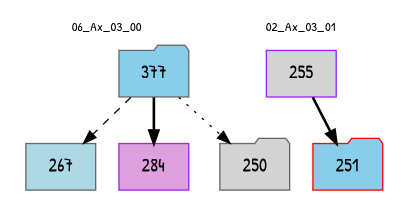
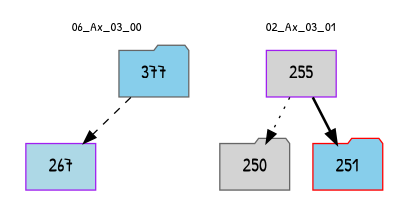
  digraph {
    fontname="Patrick Hand"
    node [color=gray40 fillcolor=skyblue fontname="Patrick Hand" shape=folder style=filled]
    edge [color=black fontname="Patrick Hand" style=bold]
    n1 [label=377]
-   n2 [fillcolor=lightblue label=267 shape=box]
-   n3 [color=purple fillcolor=plum label=284 shape=box]
+   n2 [color=purple fillcolor=lightblue label=267 shape=box]
    n4 [color=purple fillcolor=lightgrey label=255 shape=box]
    n5 [fillcolor=lightgrey label=250]
    n6 [color=red label=251]
    subgraph cluster_1 {
      color=white
      fontsize=10
      label="06_Ax_03_00"
      n1
      n2
-     n3
    }
    subgraph cluster_2 {
      color=white
      fontsize=10
      label="02_Ax_03_01"
      n4
      n5
      n6
    }
    n1 -> n2 [style=dashed]
-   n1 -> n3
-   n1 -> n5 [style=dotted]
+   n4 -> n5 [style=dotted]
    n4 -> n6
  }
